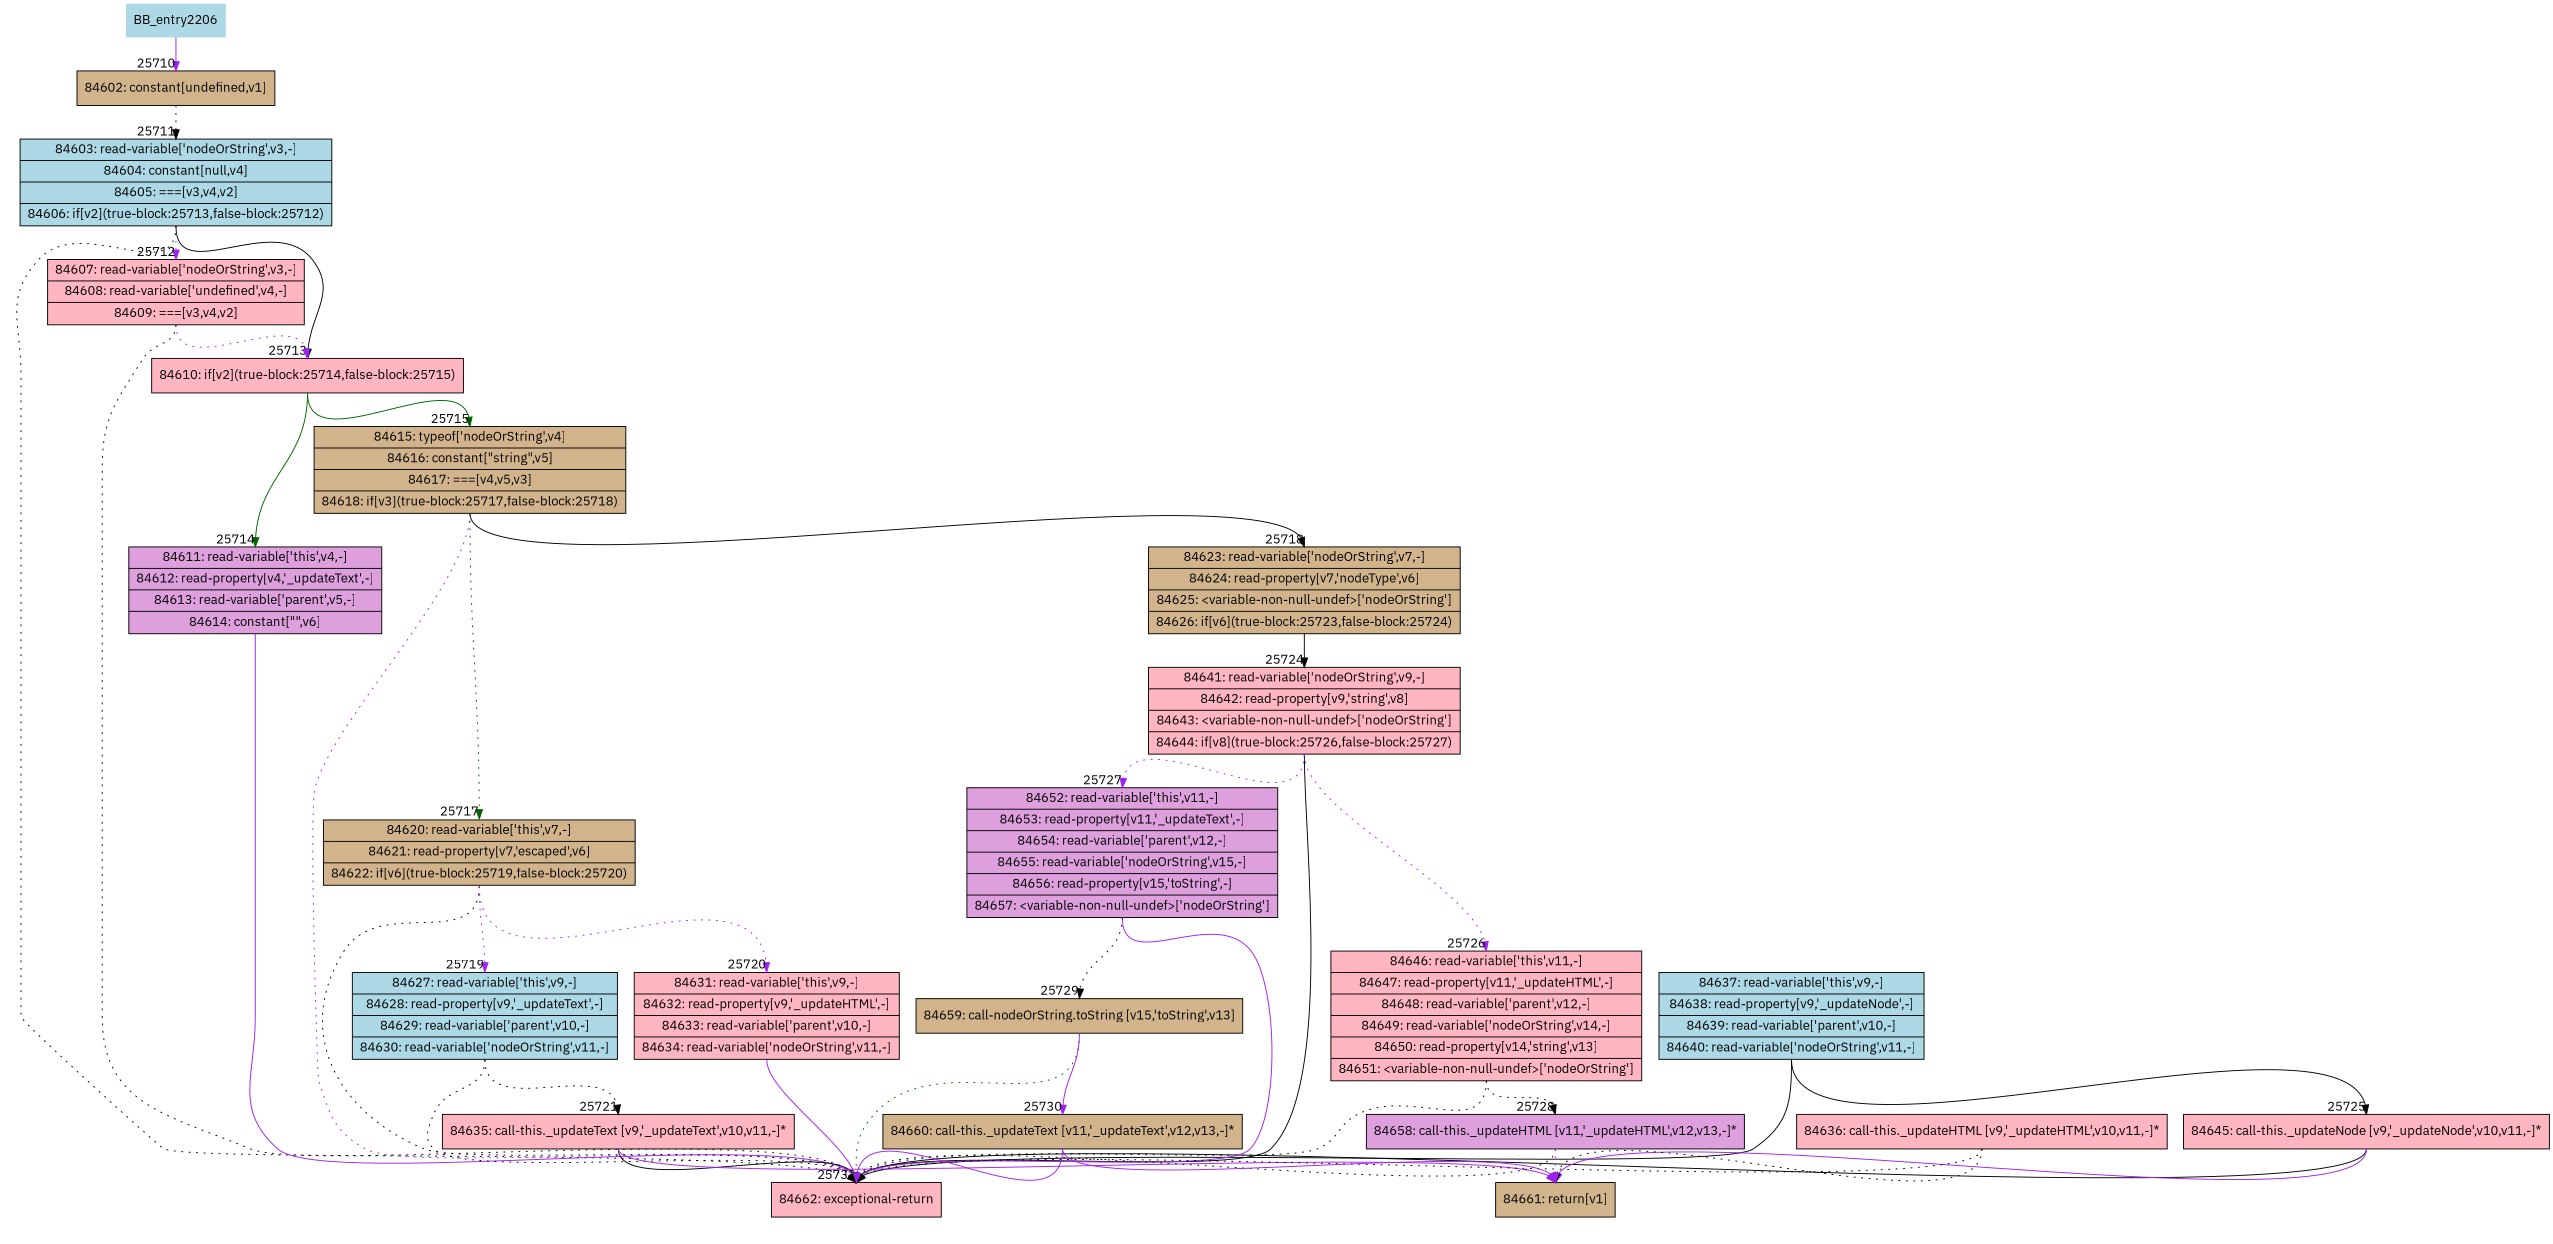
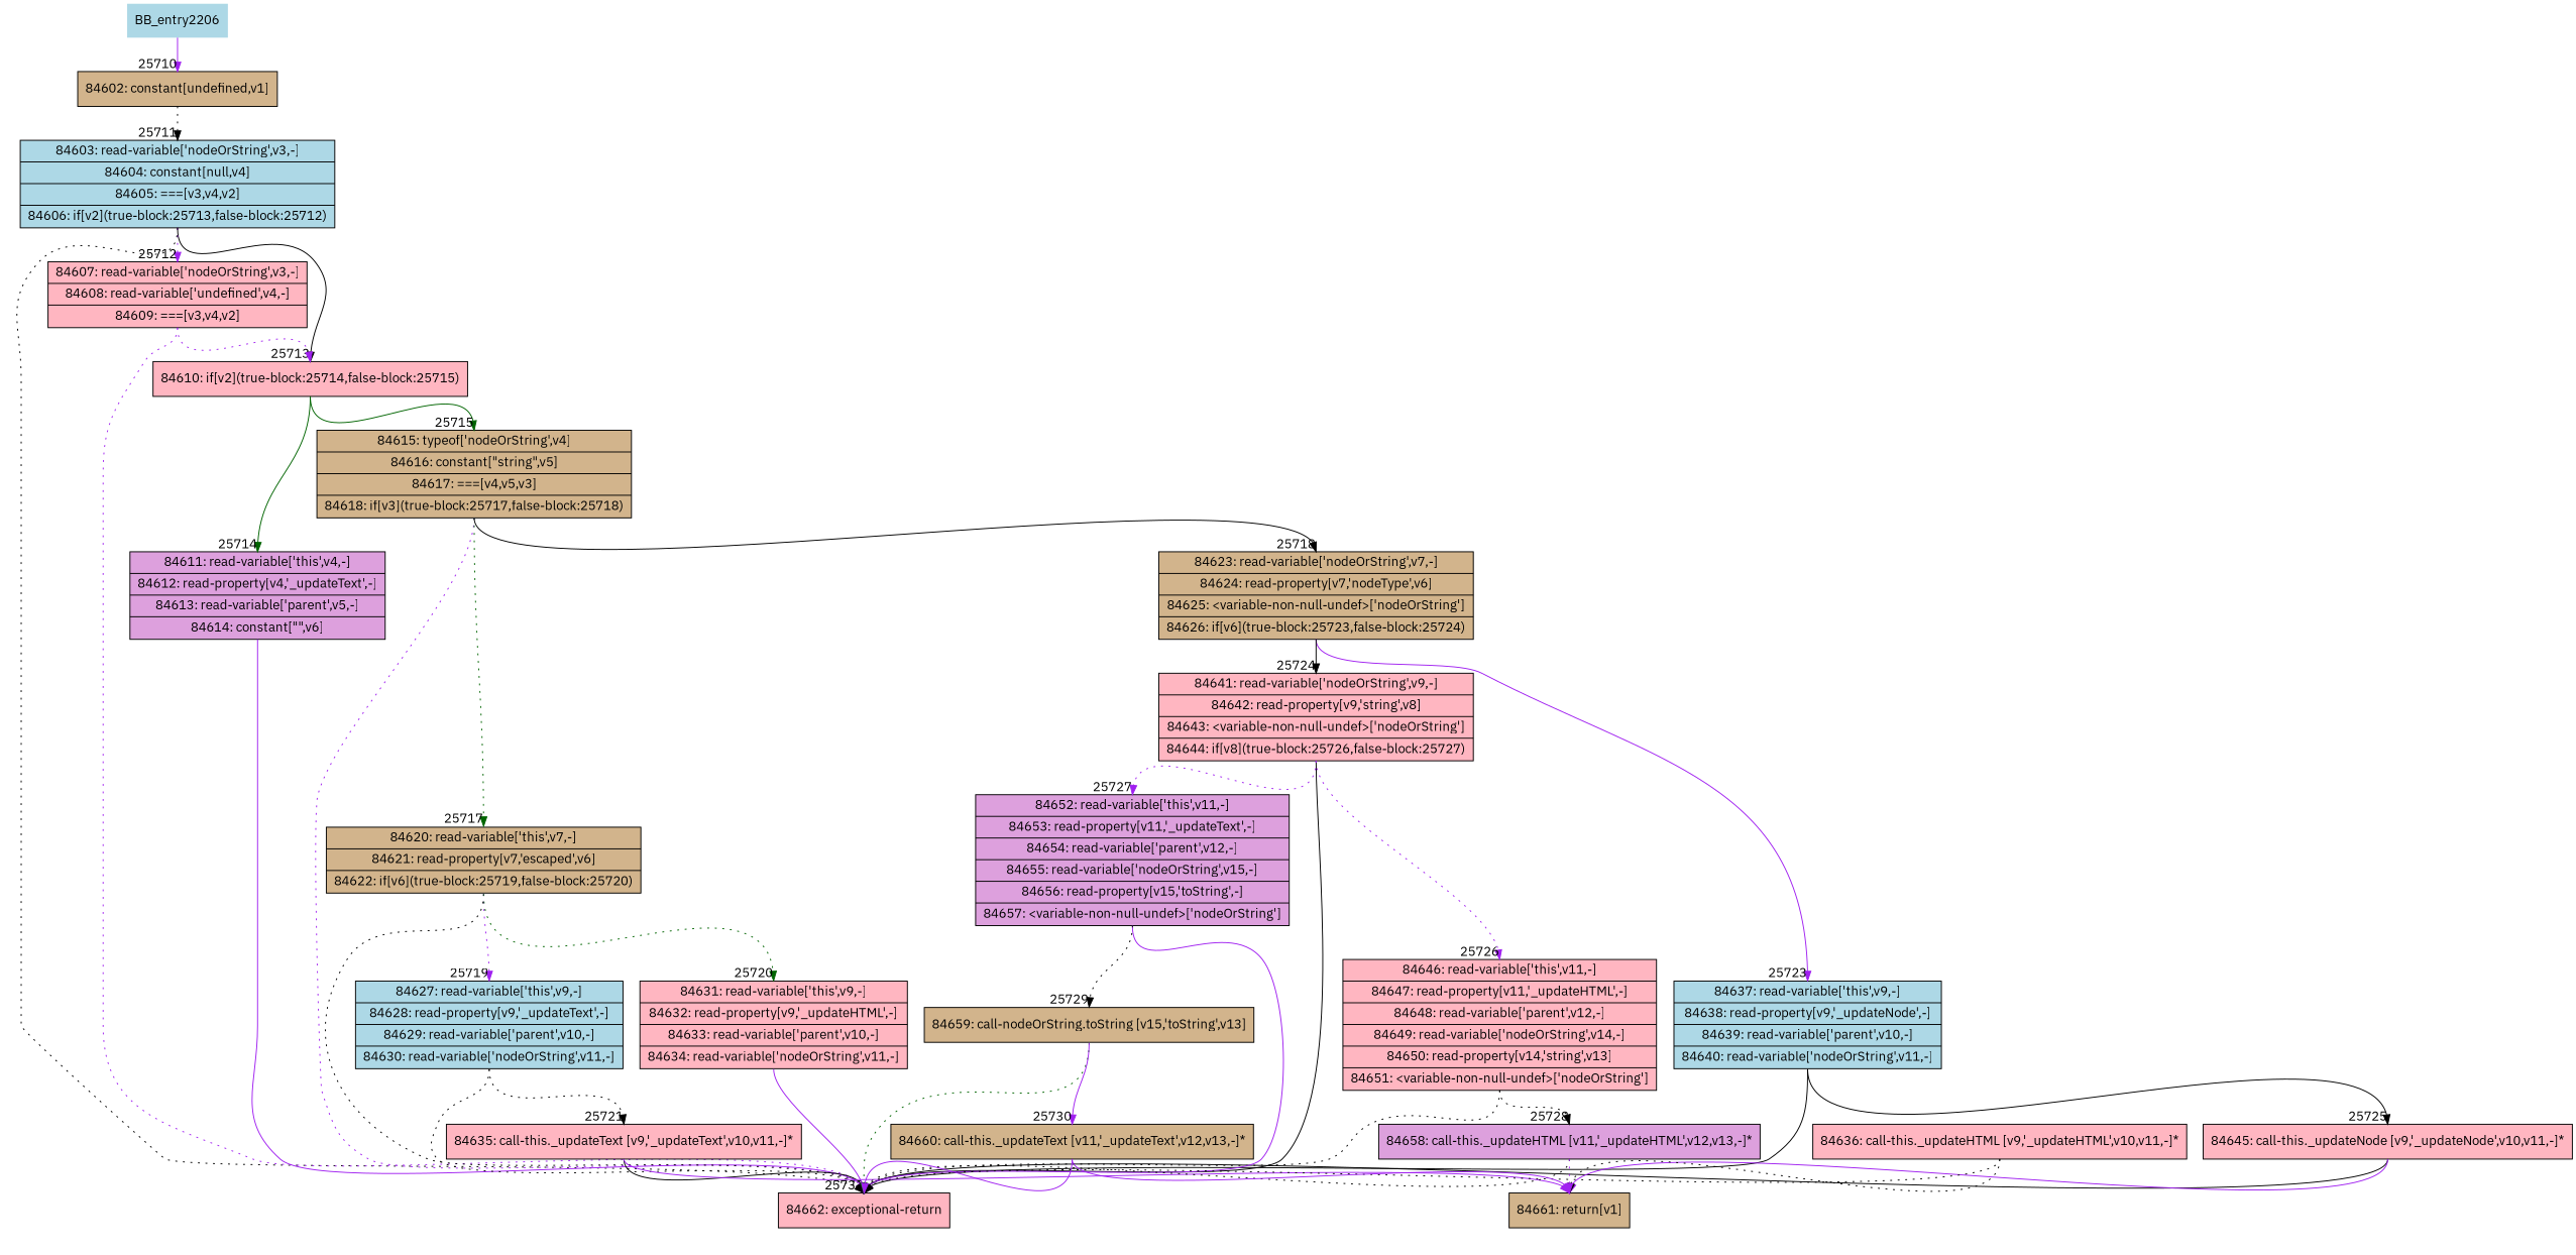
  digraph {
    fontname="IBM Plex Sans"
    rankdir=TD
    node [fillcolor=lightpink fontname="IBM Plex Sans" shape=record style=filled]
    edge [color=black fontname="IBM Plex Sans" headport=n style=dotted tailport=s]
    n1 [fillcolor=lightblue label=BB_entry2206 shape=none]
    n2 [fillcolor=tan label="{84602: constant[undefined,v1]}"]
    n3 [fillcolor=lightblue label="{84603: read-variable['nodeOrString',v3,-]|84604: constant[null,v4]|84605: ===[v3,v4,v2]|84606: if[v2](true-block:25713,false-block:25712)}"]
    n4 [label="{84610: if[v2](true-block:25714,false-block:25715)}"]
    n5 [label="{84607: read-variable['nodeOrString',v3,-]|84608: read-variable['undefined',v4,-]|84609: ===[v3,v4,v2]}"]
    n6 [label="{84662: exceptional-return}"]
    n7 [fillcolor=plum label="{84611: read-variable['this',v4,-]|84612: read-property[v4,'_updateText',-]|84613: read-variable['parent',v5,-]|84614: constant[\"\",v6]}"]
    n8 [fillcolor=tan label="{84615: typeof['nodeOrString',v4]|84616: constant[\"string\",v5]|84617: ===[v4,v5,v3]|84618: if[v3](true-block:25717,false-block:25718)}"]
    n9 [fillcolor=tan label="{84620: read-variable['this',v7,-]|84621: read-property[v7,'escaped',v6]|84622: if[v6](true-block:25719,false-block:25720)}"]
    n10 [fillcolor=tan label="{84623: read-variable['nodeOrString',v7,-]|84624: read-property[v7,'nodeType',v6]|84625: \<variable-non-null-undef\>['nodeOrString']|84626: if[v6](true-block:25723,false-block:25724)}"]
    n11 [fillcolor=lightblue label="{84627: read-variable['this',v9,-]|84628: read-property[v9,'_updateText',-]|84629: read-variable['parent',v10,-]|84630: read-variable['nodeOrString',v11,-]}"]
    n12 [label="{84631: read-variable['this',v9,-]|84632: read-property[v9,'_updateHTML',-]|84633: read-variable['parent',v10,-]|84634: read-variable['nodeOrString',v11,-]}"]
    n13 [fillcolor=lightblue label="{84637: read-variable['this',v9,-]|84638: read-property[v9,'_updateNode',-]|84639: read-variable['parent',v10,-]|84640: read-variable['nodeOrString',v11,-]}"]
    n14 [label="{84641: read-variable['nodeOrString',v9,-]|84642: read-property[v9,'string',v8]|84643: \<variable-non-null-undef\>['nodeOrString']|84644: if[v8](true-block:25726,false-block:25727)}"]
    n15 [fillcolor=tan label="{84661: return[v1]}"]
    n16 [label="{84635: call-this._updateText [v9,'_updateText',v10,v11,-]*}"]
    n17 [label="{84645: call-this._updateNode [v9,'_updateNode',v10,v11,-]*}"]
    n18 [label="{84646: read-variable['this',v11,-]|84647: read-property[v11,'_updateHTML',-]|84648: read-variable['parent',v12,-]|84649: read-variable['nodeOrString',v14,-]|84650: read-property[v14,'string',v13]|84651: \<variable-non-null-undef\>['nodeOrString']}"]
    n19 [fillcolor=plum label="{84652: read-variable['this',v11,-]|84653: read-property[v11,'_updateText',-]|84654: read-variable['parent',v12,-]|84655: read-variable['nodeOrString',v15,-]|84656: read-property[v15,'toString',-]|84657: \<variable-non-null-undef\>['nodeOrString']}"]
    n20 [label="{84636: call-this._updateHTML [v9,'_updateHTML',v10,v11,-]*}"]
    n21 [fillcolor=plum label="{84658: call-this._updateHTML [v11,'_updateHTML',v12,v13,-]*}"]
    n22 [fillcolor=tan label="{84659: call-nodeOrString.toString [v15,'toString',v13]}"]
    n23 [fillcolor=tan label="{84660: call-this._updateText [v11,'_updateText',v12,v13,-]*}"]
    n1 -> n2 [color=purple headlabel="    25710" style=solid]
    n2 -> n3 [headlabel="      25711"]
    n3 -> n4 [headlabel="      25713" style=solid]
    n3 -> n5 [color=purple headlabel="      25712"]
    n3 -> n6 [headlabel="      25732"]
    n4 -> n7 [color=darkgreen headlabel="      25714" style=solid]
    n4 -> n8 [color=darkgreen headlabel="      25715" style=solid]
    n5 -> n4 [color=purple]
-   n5 -> n6
+   n5 -> n6 [color=purple]
    n7 -> n6 [color=purple style=solid]
    n8 -> n6 [color=purple]
    n8 -> n9 [color=darkgreen headlabel="      25717"]
    n8 -> n10 [headlabel="      25718" style=solid]
    n9 -> n6
    n9 -> n11 [color=purple headlabel="      25719"]
-   n9 -> n12 [color=purple headlabel="      25720"]
+   n9 -> n12 [color=darkgreen headlabel="      25720"]
+   n10 -> n13 [color=purple headlabel="      25723" style=solid]
    n10 -> n14 [headlabel="      25724" style=solid]
    n11 -> n6
    n11 -> n16 [headlabel="      25721"]
    n12 -> n6 [color=purple style=solid]
    n13 -> n6 [style=solid]
    n13 -> n17 [headlabel="      25725" style=solid]
    n14 -> n6 [style=solid]
    n14 -> n18 [color=purple headlabel="      25726"]
    n14 -> n19 [color=purple headlabel="      25727"]
    n16 -> n6 [style=solid]
    n16 -> n15 [color=purple style=solid]
    n17 -> n6 [style=solid]
    n17 -> n15 [color=purple style=solid]
    n18 -> n6
    n18 -> n21 [headlabel="      25728"]
    n19 -> n6 [color=purple style=solid]
    n19 -> n22 [headlabel="      25729"]
    n20 -> n6
    n20 -> n15
    n21 -> n6
    n21 -> n15 [color=purple]
    n22 -> n6 [color=darkgreen]
    n22 -> n23 [color=purple headlabel="      25730" style=solid]
    n23 -> n6 [color=purple style=solid]
    n23 -> n15 [color=purple style=solid]
  }
